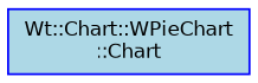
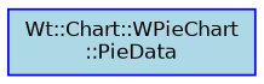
  digraph {
    rankdir=LR
-   n1 [color=blue fillcolor=lightblue fontname=Helvetica fontsize=10 height=0.2 label="Wt::Chart::WPieChart\l::Chart" shape=record style=filled width=0.4]
+   n1 [color=blue fillcolor=lightblue fontname=Helvetica fontsize=10 height=0.2 label="Wt::Chart::WPieChart\l::PieData" shape=record style=filled width=0.4]
  }
